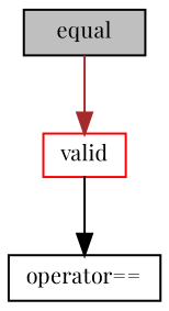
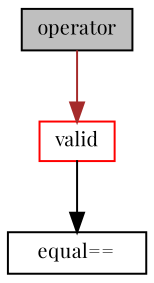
  digraph {
    fontname="Playfair Display"
    rankdir=TB
    node [color=black fontname="Playfair Display" fontsize=10 shape=record]
    edge [fontname="Playfair Display" fontsize=10 labelfontname=FreeSans labelfontsize=10 style=solid]
-   n1 [fillcolor=grey75 fontcolor=black height=0.2 label=equal style=filled width=0.4]
+   n1 [fillcolor=grey75 fontcolor=black height=0.2 label=operator style=filled width=0.4]
    n2 [color=red height=0.2 label=valid width=0.4]
-   n3 [height=0.2 label="operator==" width=0.4]
+   n3 [height=0.2 label="equal==" width=0.4]
    n1 -> n2 [color=brown]
    n2 -> n3 [color=black]
  }
